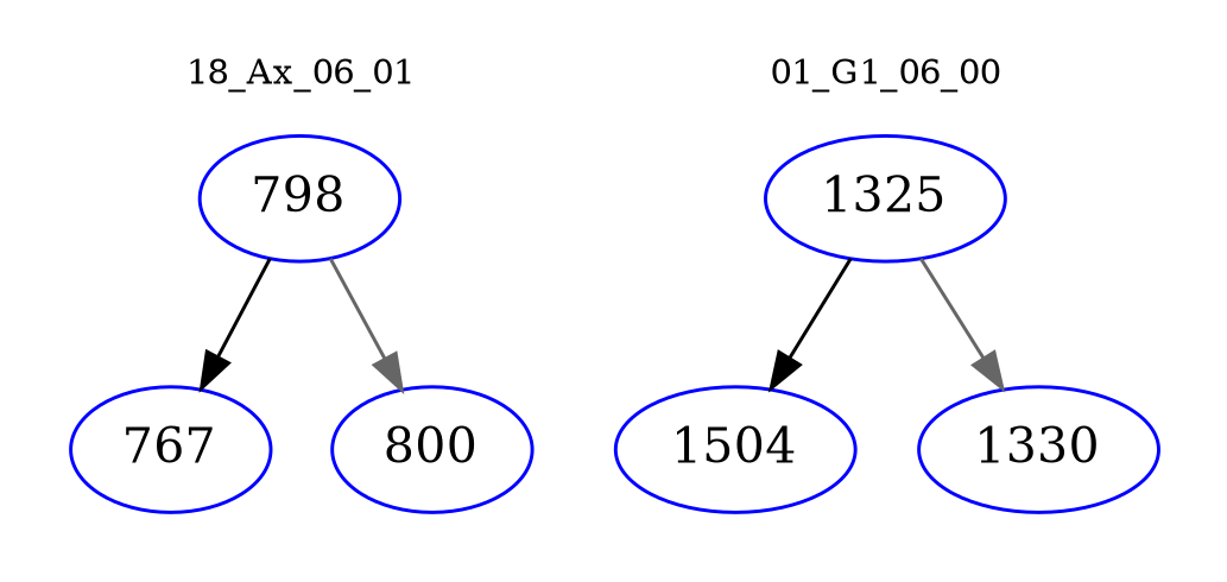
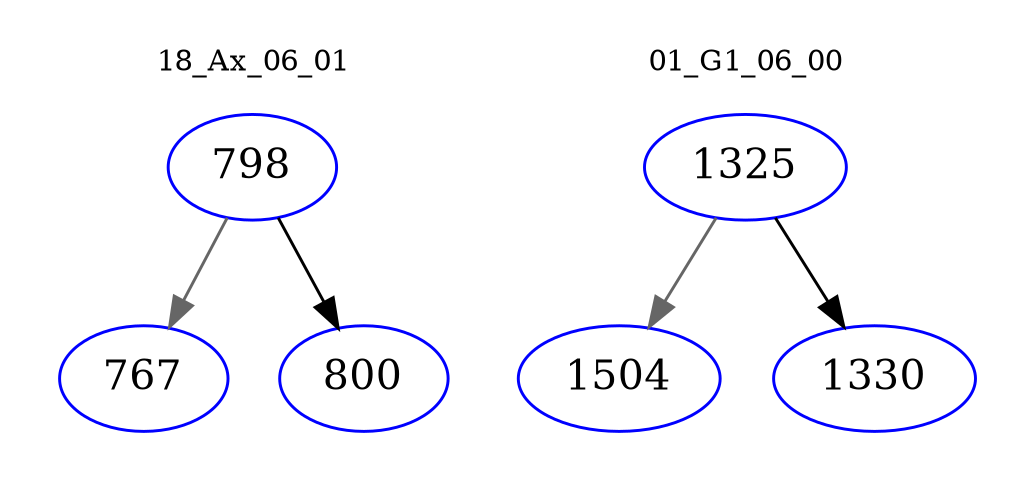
  digraph {
    node [color=blue]
    edge [color=gray40]
    n1 [label=798]
    n2 [label=767]
    n3 [label=800]
    n4 [label=1325]
    n5 [label=1504]
    n6 [label=1330]
    subgraph cluster_1 {
      color=white
      fontsize=10
      label="18_Ax_06_01"
      n1
      n2
      n3
    }
    subgraph cluster_2 {
      color=white
      fontsize=10
      label="01_G1_06_00"
      n4
      n5
      n6
    }
-   n1 -> n2 [color=black]
-   n1 -> n3
-   n4 -> n5 [color=black]
-   n4 -> n6
+   n1 -> n2
+   n1 -> n3 [color=black]
+   n4 -> n5
+   n4 -> n6 [color=black]
  }
